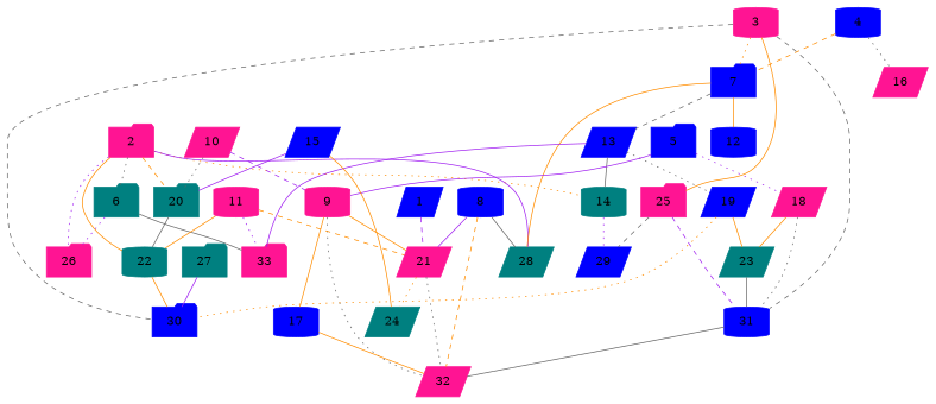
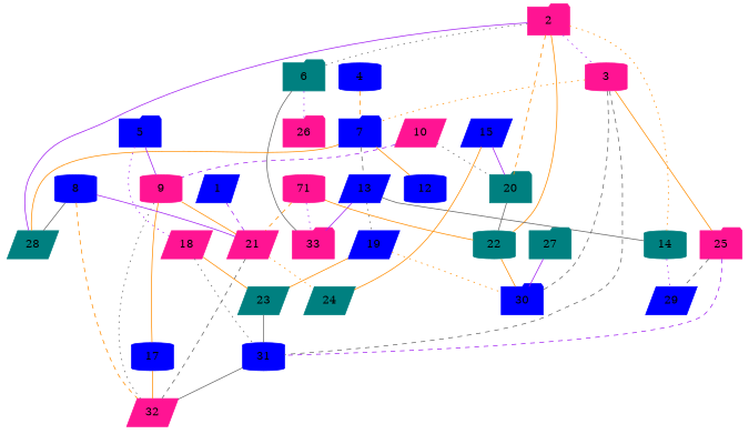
  graph {
    node [color=blue shape=parallelogram style=filled]
    edge [color=darkorange style=solid weight=1.0]
    21 [color=deeppink]
    1
    32 [color=deeppink]
    24 [color=teal]
    2 [color=deeppink shape=folder]
    3 [color=deeppink shape=cylinder]
    6 [color=teal shape=folder]
    14 [color=teal shape=cylinder]
    20 [color=teal shape=folder]
    22 [color=teal shape=cylinder]
    28 [color=teal]
    7 [shape=folder]
    25 [color=deeppink shape=folder]
    30 [shape=folder]
    31 [shape=cylinder]
    33 [color=deeppink shape=folder]
    26 [color=deeppink shape=folder]
    29
    12 [shape=cylinder]
    13
    4 [shape=cylinder]
-   16 [color=deeppink]
    5 [shape=folder]
    9 [color=deeppink shape=cylinder]
    18 [color=deeppink]
    17 [shape=cylinder]
    23 [color=teal]
    19
    8 [shape=cylinder]
    10 [color=deeppink]
-   11 [color=deeppink shape=cylinder]
+   11 [color=deeppink shape=cylinder label=71]
    15
    27 [color=teal shape=folder]
-   21 -- 32 [color=gray40 style=dotted]
+   21 -- 32 [color=gray40 style=dashed]
    21 -- 24 [style=dotted weight=2.0]
    1 -- 21 [color=purple style=dashed]
-   2 -- 26 [color=purple style=dotted]
+   2 -- 3 [color=purple style=dotted]
    2 -- 6 [color=gray40 style=dotted]
    2 -- 14 [style=dotted]
    2 -- 20 [style=dashed]
    2 -- 22
    2 -- 28 [color=purple]
    3 -- 7 [style=dotted]
    3 -- 25
    3 -- 30 [color=gray40 style=dashed]
    3 -- 31 [color=gray40 style=dashed]
    6 -- 33 [color=gray40]
    6 -- 26 [color=purple style=dotted]
    14 -- 29 [color=purple style=dotted]
    20 -- 22 [color=gray40 weight=2.0]
    22 -- 30
    7 -- 28
    7 -- 12
    7 -- 13 [color=gray40 style=dashed]
    25 -- 31 [color=purple style=dashed]
    25 -- 29 [color=gray40 style=dashed]
    31 -- 32 [color=gray40]
    13 -- 14 [color=gray40]
    13 -- 33 [color=purple]
    13 -- 19 [color=gray40 style=dotted]
    4 -- 7 [style=dashed]
-   4 -- 16 [color=gray40 style=dotted]
    5 -- 9 [color=purple]
    5 -- 18 [color=purple style=dotted]
    9 -- 21
    9 -- 32 [color=gray40 style=dotted]
    9 -- 17
    18 -- 31 [color=gray40 style=dotted]
    18 -- 23
    17 -- 32
    23 -- 31 [color=gray40]
    19 -- 30 [style=dotted]
    19 -- 23
    8 -- 21 [color=purple weight=2.0]
    8 -- 32 [style=dashed]
    8 -- 28 [color=gray40 weight=2.0]
    10 -- 20 [color=gray40 style=dotted]
    10 -- 9 [color=purple style=dashed]
    11 -- 21 [style=dashed]
    11 -- 22
    11 -- 33 [color=purple style=dotted]
    15 -- 24
    15 -- 20 [color=purple]
    27 -- 30 [color=purple]
  }
